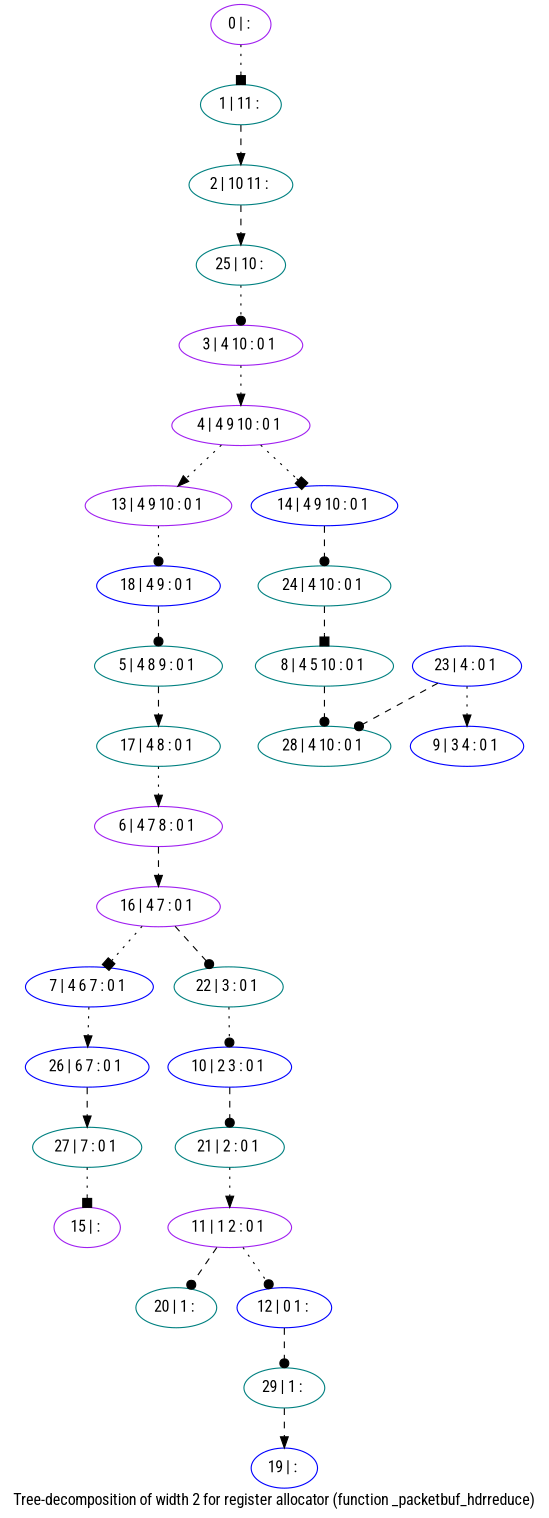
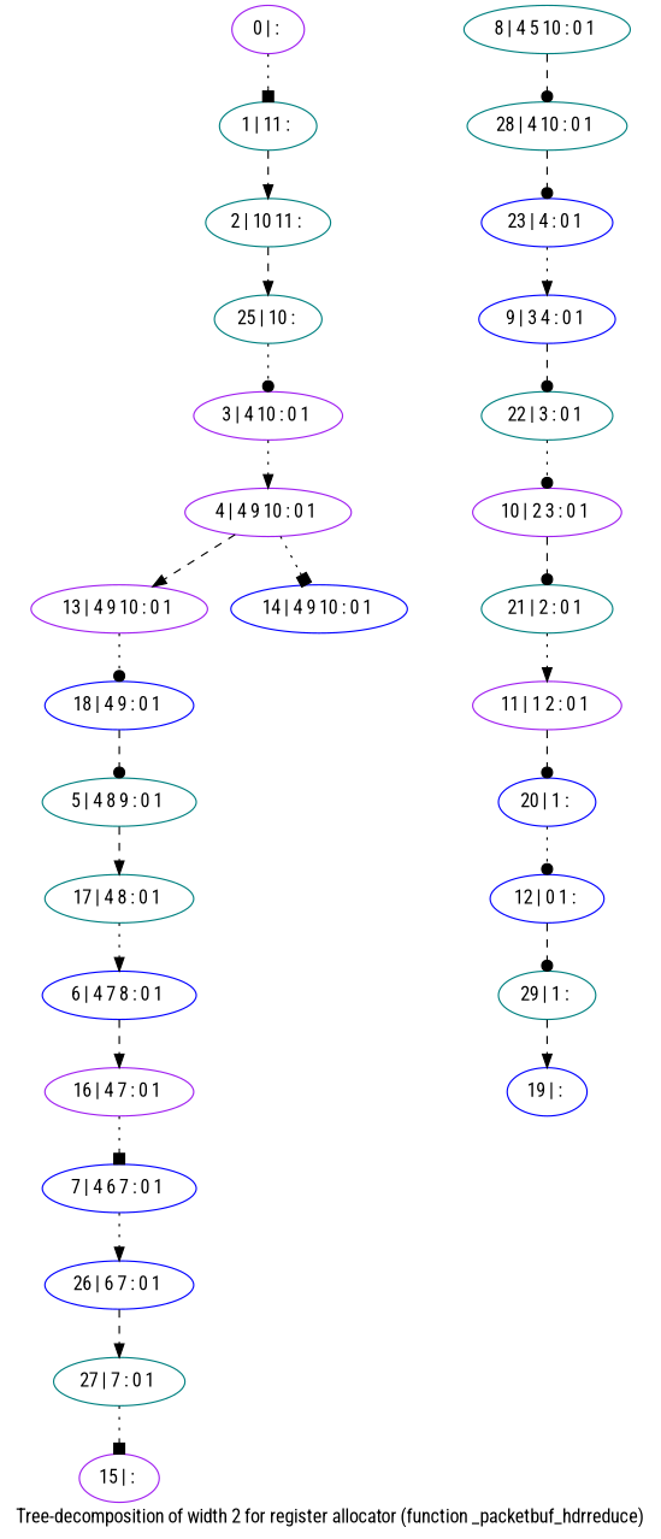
  digraph {
    fontname="Roboto Condensed"
    label="Tree-decomposition of width 2 for register allocator (function _packetbuf_hdrreduce)"
    node [color=teal fontname="Roboto Condensed"]
    edge [arrowhead=normal fontname="Roboto Condensed" style=dashed]
    n1 [color=purple label="0 | : "]
    n2 [label="1 | 11 : "]
    n3 [label="2 | 10 11 : "]
    n4 [label="25 | 10 : "]
    n5 [color=purple label="3 | 4 10 : 0 1 "]
    n6 [color=purple label="4 | 4 9 10 : 0 1 "]
    n7 [color=purple label="13 | 4 9 10 : 0 1 "]
    n8 [color=blue label="14 | 4 9 10 : 0 1 "]
    n9 [color=blue label="18 | 4 9 : 0 1 "]
-   n10 [label="24 | 4 10 : 0 1 "]
    n11 [label="5 | 4 8 9 : 0 1 "]
    n12 [label="17 | 4 8 : 0 1 "]
-   n13 [color=purple label="6 | 4 7 8 : 0 1 "]
+   n13 [color=blue label="6 | 4 7 8 : 0 1 "]
    n14 [color=purple label="16 | 4 7 : 0 1 "]
    n15 [color=blue label="7 | 4 6 7 : 0 1 "]
    n16 [color=blue label="26 | 6 7 : 0 1 "]
    n17 [label="27 | 7 : 0 1 "]
    n18 [label="8 | 4 5 10 : 0 1 "]
    n19 [label="28 | 4 10 : 0 1 "]
    n20 [color=blue label="23 | 4 : 0 1 "]
    n21 [color=blue label="9 | 3 4 : 0 1 "]
    n22 [label="22 | 3 : 0 1 "]
-   n23 [color=blue label="10 | 2 3 : 0 1 "]
+   n23 [color=purple label="10 | 2 3 : 0 1 "]
    n24 [label="21 | 2 : 0 1 "]
    n25 [color=purple label="11 | 1 2 : 0 1 "]
-   n26 [label="20 | 1 : "]
+   n26 [color=blue label="20 | 1 : "]
    n27 [color=blue label="12 | 0 1 : "]
    n28 [label="29 | 1 : "]
    n29 [color=blue label="19 | : "]
    n30 [color=purple label="15 | : "]
    n1 -> n2 [arrowhead=box style=dotted]
    n2 -> n3
    n3 -> n4
    n4 -> n5 [arrowhead=dot style=dotted]
    n5 -> n6 [style=dotted]
-   n6 -> n7 [style=dotted]
+   n6 -> n7
    n6 -> n8 [arrowhead=box style=dotted]
    n7 -> n9 [arrowhead=dot style=dotted]
-   n8 -> n10 [arrowhead=dot]
    n9 -> n11 [arrowhead=dot]
-   n10 -> n18 [arrowhead=box]
    n11 -> n12
    n12 -> n13 [style=dotted]
    n13 -> n14
    n14 -> n15 [arrowhead=box style=dotted]
    n15 -> n16 [style=dotted]
    n16 -> n17
    n17 -> n30 [arrowhead=box style=dotted]
    n18 -> n19 [arrowhead=dot]
-   n20 -> n19 [arrowhead=dot]
+   n19 -> n20 [arrowhead=dot]
    n20 -> n21 [style=dotted]
-   n14 -> n22 [arrowhead=dot]
+   n21 -> n22 [arrowhead=dot]
    n22 -> n23 [arrowhead=dot style=dotted]
    n23 -> n24 [arrowhead=dot]
    n24 -> n25 [style=dotted]
    n25 -> n26 [arrowhead=dot]
-   n25 -> n27 [arrowhead=dot style=dotted]
+   n26 -> n27 [arrowhead=dot style=dotted]
    n27 -> n28 [arrowhead=dot]
    n28 -> n29
  }
